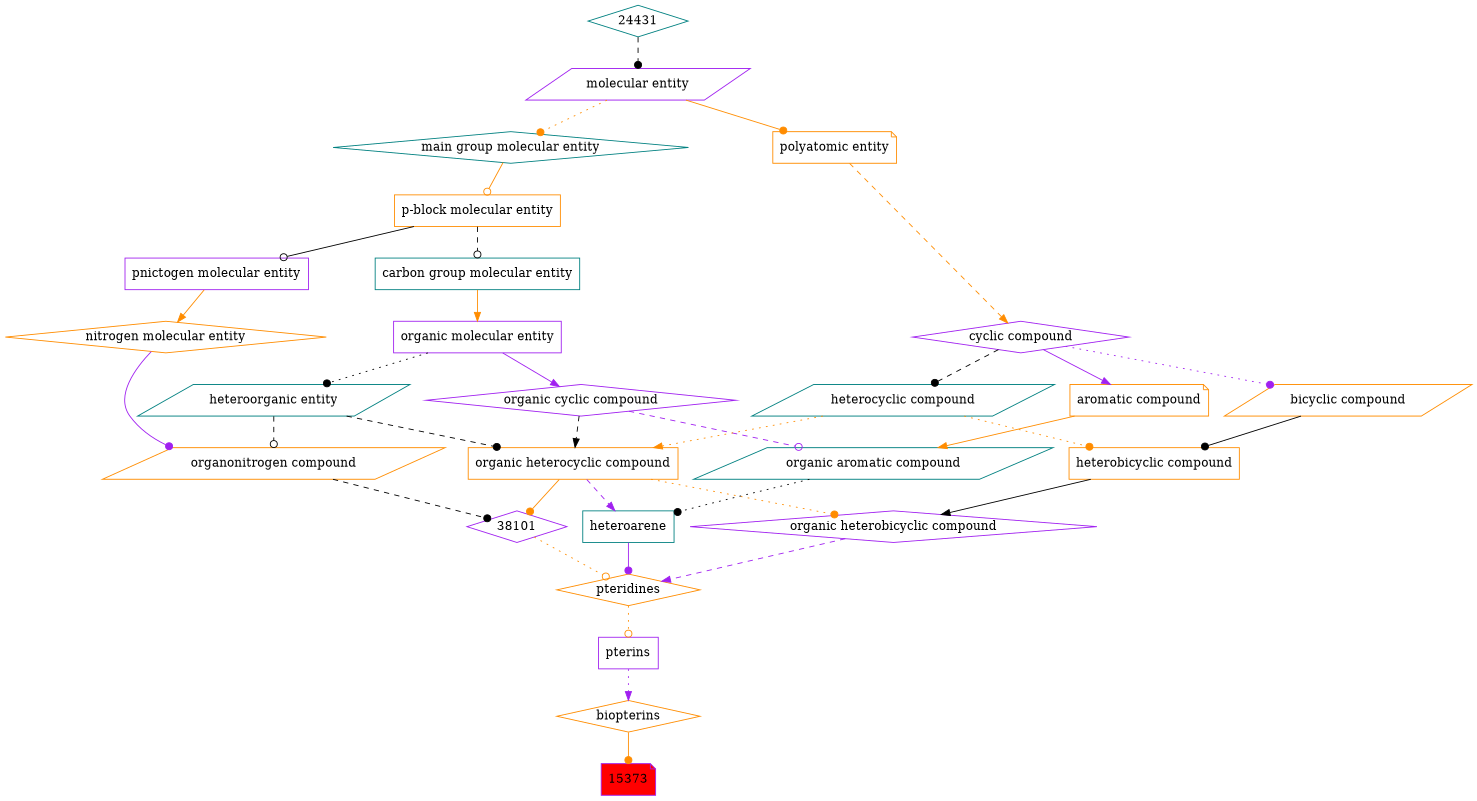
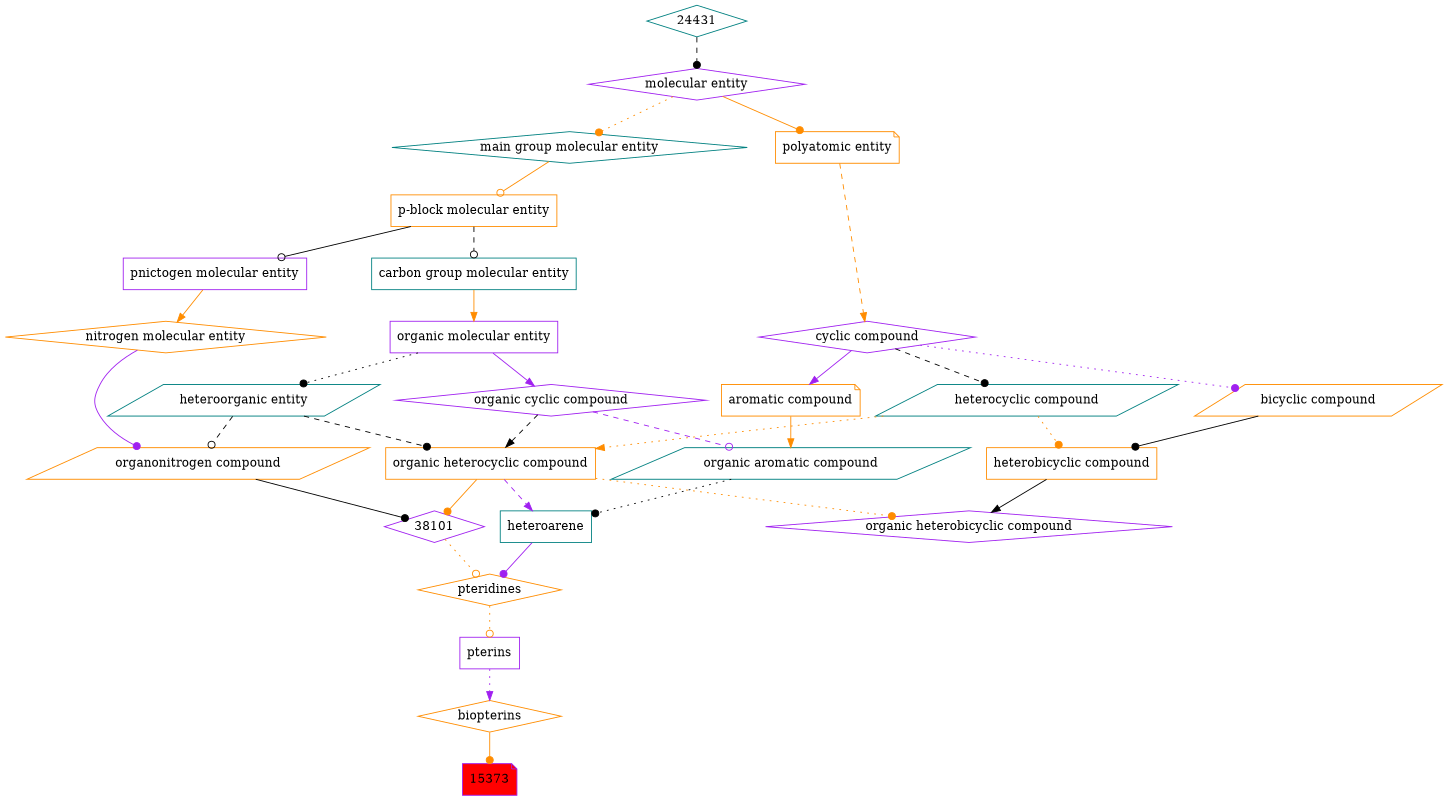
  digraph {
    node [color=darkorange shape=diamond]
    edge [arrowhead=dot color=darkorange style=solid]
    n1 [color=purple fillcolor=red label=15373 shape=note style=filled]
    n2 [label=biopterins]
    n3 [color=purple label=pterins shape=box]
    n4 [label=pteridines]
    n5 [color=purple label=38101]
    n6 [color=teal label=heteroarene shape=box]
    n7 [color=purple label="organic heterobicyclic compound"]
    n8 [label="organic heterocyclic compound" shape=box]
    n9 [label="organonitrogen compound" shape=parallelogram]
    n10 [color=teal label="organic aromatic compound" shape=parallelogram]
    n11 [label="heterobicyclic compound" shape=box]
    n12 [color=teal label="heteroorganic entity" shape=parallelogram]
    n13 [color=purple label="organic cyclic compound"]
    n14 [color=teal label="heterocyclic compound" shape=parallelogram]
    n15 [label="nitrogen molecular entity"]
    n16 [label="aromatic compound" shape=note]
    n17 [label="bicyclic compound" shape=parallelogram]
    n18 [color=purple label="organic molecular entity" shape=box]
    n19 [color=purple label="cyclic compound"]
    n20 [color=purple label="pnictogen molecular entity" shape=box]
    n21 [color=teal label="carbon group molecular entity" shape=box]
    n22 [label="polyatomic entity" shape=note]
    n23 [label="p-block molecular entity" shape=box]
-   n24 [color=purple label="molecular entity" shape=parallelogram]
+   n24 [color=purple label="molecular entity"]
    n25 [color=teal label="main group molecular entity"]
    n26 [color=teal label=24431]
    n2 -> n1
    n3 -> n2 [arrowhead=normal color=purple style=dotted]
    n4 -> n3 [arrowhead=odot style=dotted]
    n5 -> n4 [arrowhead=odot style=dotted]
    n6 -> n4 [color=purple]
-   n7 -> n4 [arrowhead=normal color=purple style=dashed]
    n8 -> n5
    n8 -> n6 [arrowhead=normal color=purple style=dashed]
    n8 -> n7 [style=dotted]
-   n9 -> n5 [color=black style=dashed]
+   n9 -> n5 [color=black]
    n10 -> n6 [color=black style=dotted]
    n11 -> n7 [arrowhead=normal color=black]
    n12 -> n8 [color=black style=dashed]
    n12 -> n9 [arrowhead=odot color=black style=dashed]
    n13 -> n8 [arrowhead=normal color=black style=dashed]
    n13 -> n10 [arrowhead=odot color=purple style=dashed]
    n14 -> n8 [arrowhead=normal style=dotted]
    n14 -> n11 [style=dotted]
    n15 -> n9 [color=purple]
    n16 -> n10 [arrowhead=normal]
    n17 -> n11 [color=black]
    n18 -> n12 [color=black style=dotted]
    n18 -> n13 [arrowhead=normal color=purple]
    n19 -> n14 [color=black style=dashed]
    n19 -> n16 [arrowhead=normal color=purple]
    n19 -> n17 [color=purple style=dotted]
    n20 -> n15 [arrowhead=normal]
    n21 -> n18 [arrowhead=normal]
    n22 -> n19 [arrowhead=normal style=dashed]
    n23 -> n20 [arrowhead=odot color=black]
    n23 -> n21 [arrowhead=odot color=black style=dashed]
    n24 -> n22
    n24 -> n25 [style=dotted]
    n25 -> n23 [arrowhead=odot]
    n26 -> n24 [color=black style=dashed]
  }
